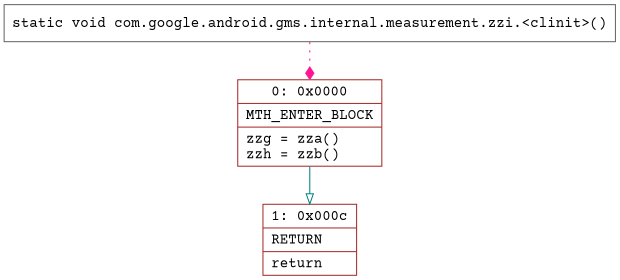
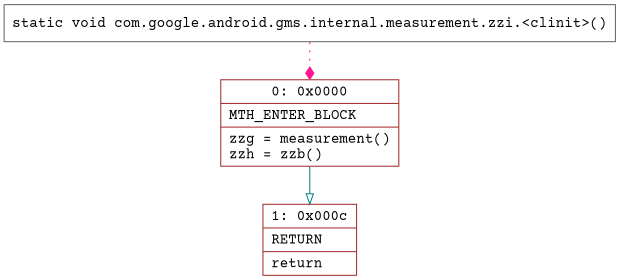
  digraph {
    fontname="Courier Prime"
    node [shape=record color=brown fontname="Courier Prime"]
    edge [fontname="Courier Prime"]
-   n1 [label="{0\:\ 0x0000|MTH_ENTER_BLOCK\l|zzg = zza()\lzzh = zzb()\l}"]
+   n1 [label="{0\:\ 0x0000|MTH_ENTER_BLOCK\l|zzg = measurement()\lzzh = zzb()\l}"]
    n2 [label="{1\:\ 0x000c|RETURN\l|return\l}"]
    n3 [label="{static void com.google.android.gms.internal.measurement.zzi.\<clinit\>() }" color=gray40]
    n1 -> n2 [color=teal style=solid arrowhead=onormal]
    n3 -> n1 [color=deeppink style=dotted arrowhead=diamond]
  }
